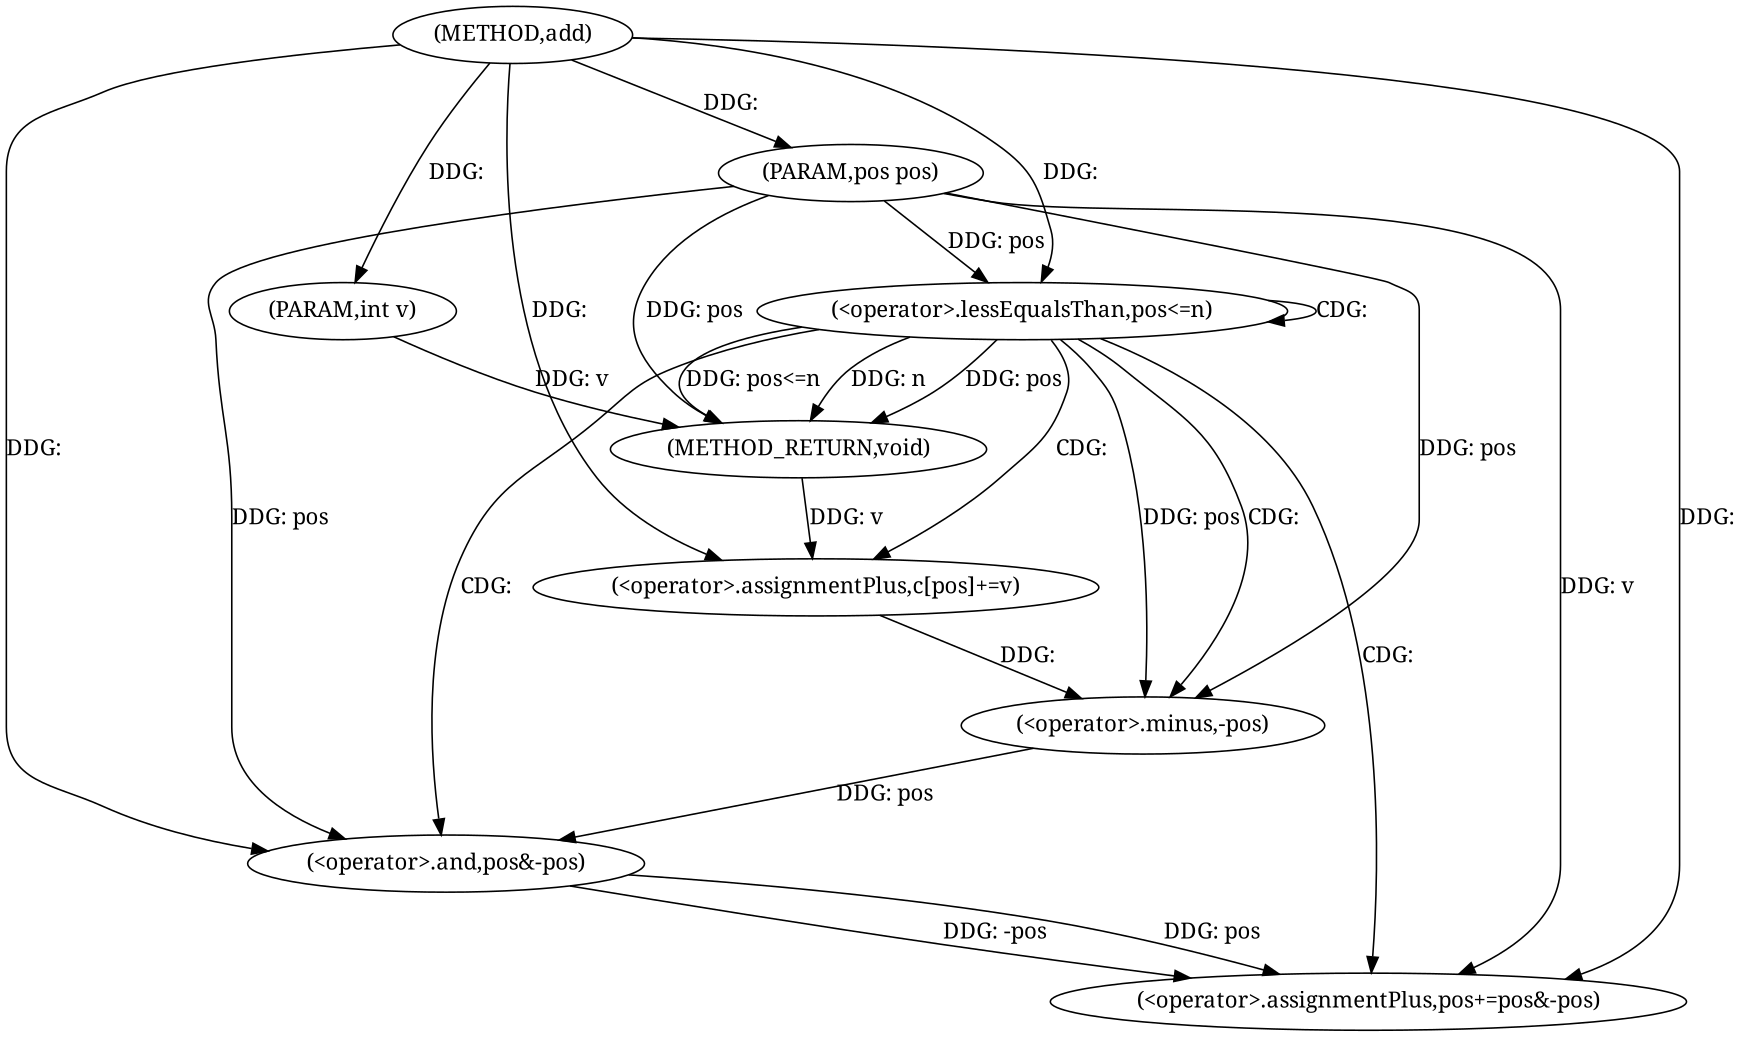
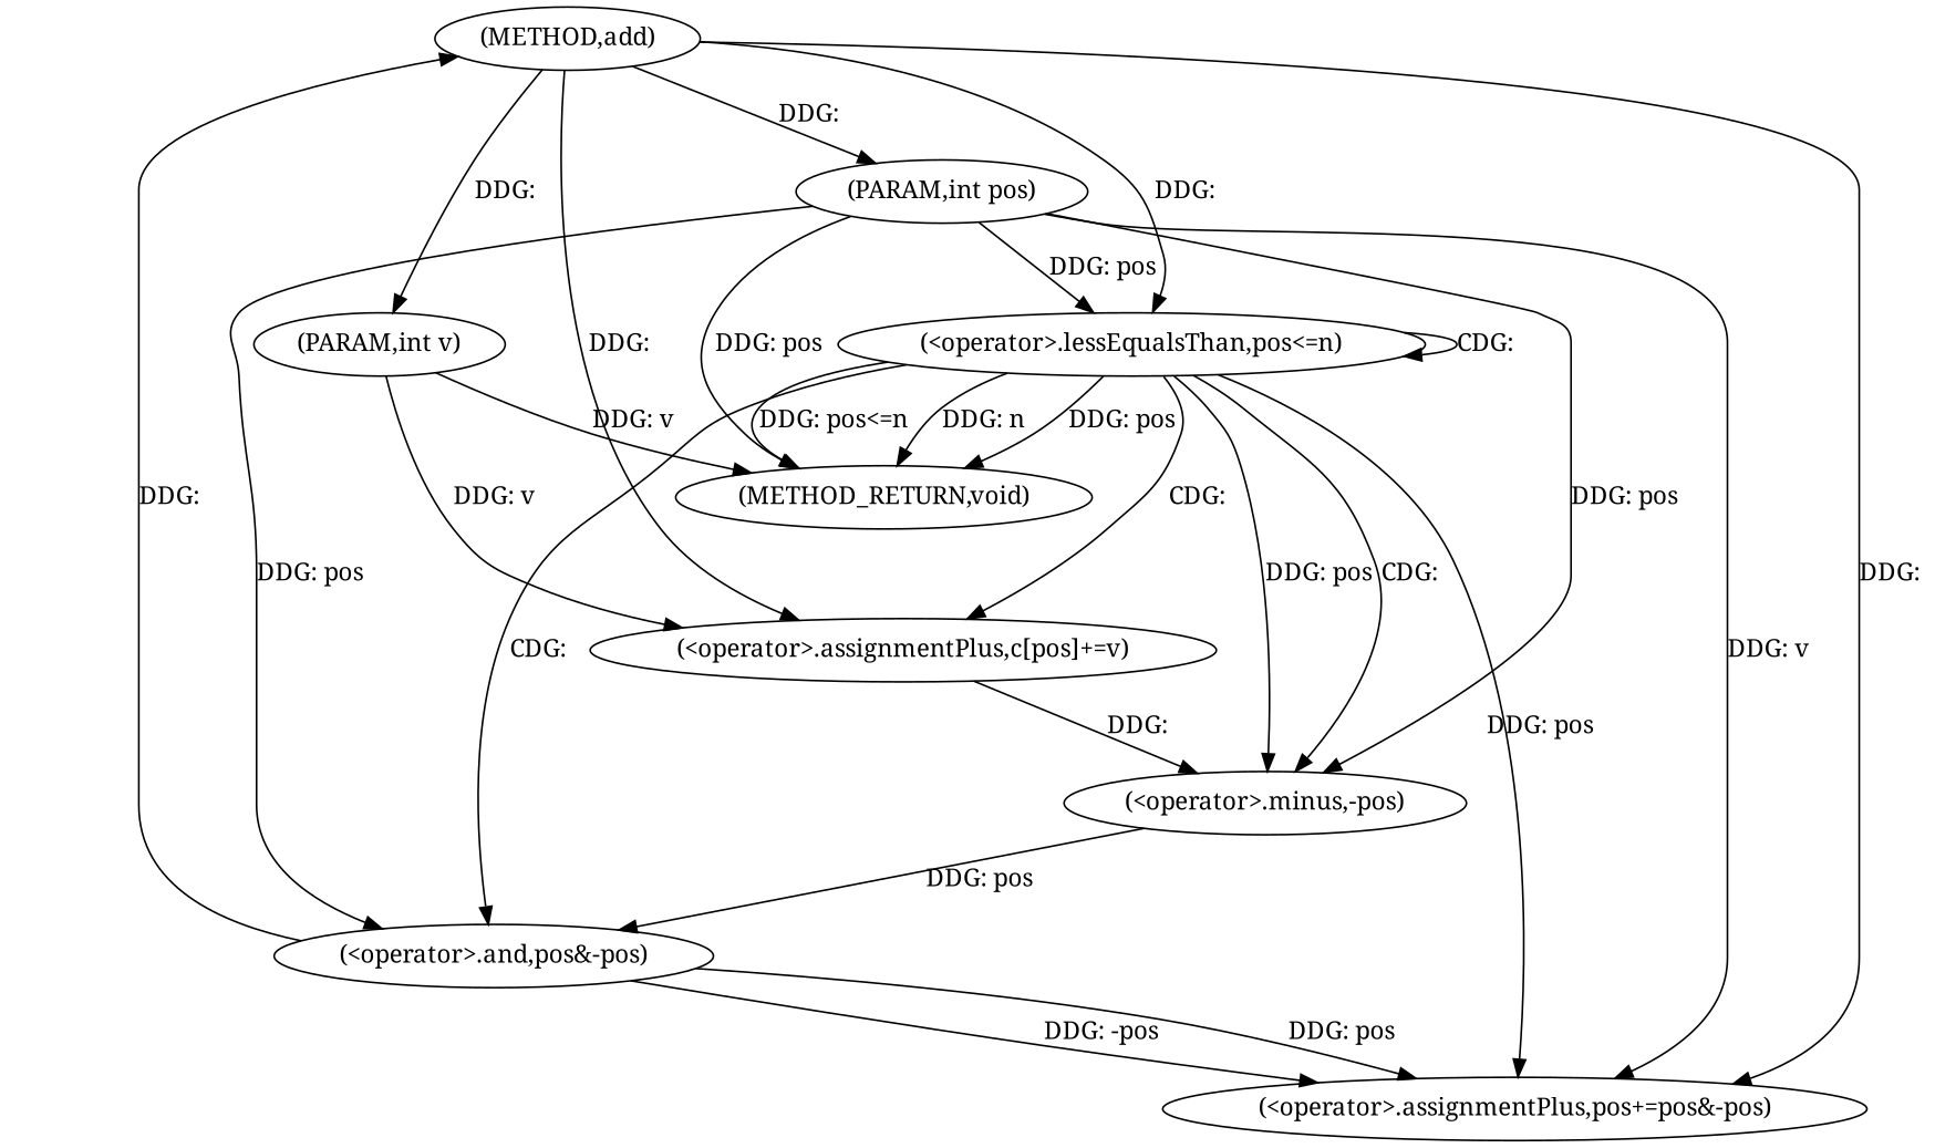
  digraph {
    fontname="Noto Serif"
    node [fontname="Noto Serif"]
    edge [fontname="Noto Serif"]
    n1 [label="(METHOD,add)"]
-   n2 [label="(PARAM,pos pos)"]
+   n2 [label="(PARAM,int pos)"]
    n3 [label="(PARAM,int v)"]
    n4 [label="(<operator>.lessEqualsThan,pos<=n)"]
    n5 [label="(<operator>.assignmentPlus,pos+=pos&-pos)"]
    n6 [label="(<operator>.assignmentPlus,c[pos]+=v)"]
    n7 [label="(<operator>.and,pos&-pos)"]
    n8 [label="(<operator>.minus,-pos)"]
    n9 [label="(METHOD_RETURN,void)"]
    n1 -> n2 [label="DDG: "]
    n1 -> n3 [label="DDG: "]
    n1 -> n4 [label="DDG: "]
    n1 -> n5 [label="DDG: "]
    n1 -> n6 [label="DDG: "]
-   n1 -> n7 [label="DDG: "]
+   n7 -> n1 [label="DDG: "]
    n2 -> n4 [label="DDG: pos"]
    n2 -> n5 [label="DDG: v"]
    n2 -> n7 [label="DDG: pos"]
    n2 -> n8 [label="DDG: pos"]
    n2 -> n9 [label="DDG: pos"]
-   n9 -> n6 [label="DDG: v"]
+   n3 -> n6 [label="DDG: v"]
    n3 -> n9 [label="DDG: v"]
    n4 -> n4 [label="CDG: "]
-   n4 -> n5 [label="CDG: "]
+   n4 -> n5 [label="DDG: pos"]
    n4 -> n6 [label="CDG: "]
    n4 -> n7 [label="CDG: "]
    n4 -> n8 [label="DDG: pos"]
    n4 -> n8 [label="CDG: "]
    n4 -> n9 [label="DDG: pos"]
    n4 -> n9 [label="DDG: pos<=n"]
    n4 -> n9 [label="DDG: n"]
    n6 -> n8 [label="DDG: "]
    n7 -> n5 [label="DDG: -pos"]
    n7 -> n5 [label="DDG: pos"]
    n8 -> n7 [label="DDG: pos"]
  }
